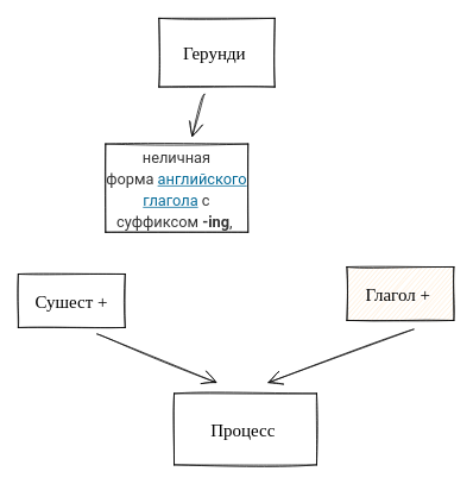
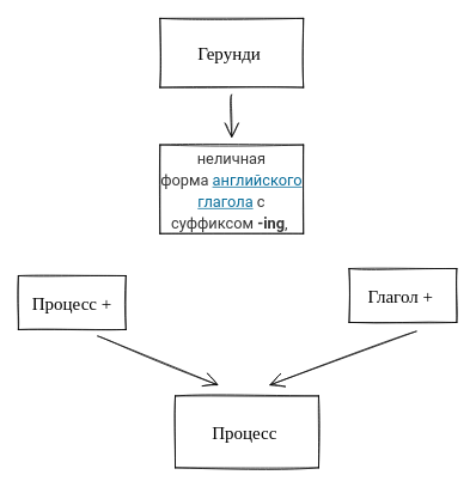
  <mxCell id="0" />
  <mxCell id="1" parent="0" />
  <mxCell id="2" value="" style="edgeStyle=none;curved=1;rounded=0;sketch=1;hachureGap=4;orthogonalLoop=1;jettySize=auto;html=1;fontFamily=Architects Daughter;fontSource=https%3A%2F%2Ffonts.googleapis.com%2Fcss%3Ffamily%3DArchitects%2BDaughter;fontSize=16;endArrow=open;startSize=14;endSize=14;sourcePerimeterSpacing=8;targetPerimeterSpacing=8;" edge="1" parent="1" source="3" target="4"><mxGeometry relative="1" as="geometry" /></mxCell>
- <mxCell id="3" value="Герунди&amp;nbsp;" style="rounded=0;whiteSpace=wrap;html=1;sketch=1;hachureGap=4;fontFamily=Architects Daughter;fontSource=https%3A%2F%2Ffonts.googleapis.com%2Fcss%3Ffamily%3DArchitects%2BDaughter;fontSize=20;" vertex="1" parent="1"><mxGeometry x="178" y="20" width="130" height="77" as="geometry" /></mxCell>
- <mxCell id="4" value="&lt;span style=&quot;color: rgb(51 , 51 , 51) ; font-family: &amp;#34;roboto&amp;#34; , sans-serif ; font-size: 17.1px&quot;&gt;неличная форма&amp;nbsp;&lt;/span&gt;&lt;a href=&quot;https://www.native-english.ru/grammar/english-verbs&quot; style=&quot;box-sizing: inherit ; margin: 0px ; padding: 0px ; font-size: 17.1px ; vertical-align: baseline ; outline: 0px ; color: rgb(6 , 108 , 153) ; font-family: &amp;#34;roboto&amp;#34; , sans-serif&quot;&gt;английского глагола&lt;/a&gt;&lt;span style=&quot;color: rgb(51 , 51 , 51) ; font-family: &amp;#34;roboto&amp;#34; , sans-serif ; font-size: 17.1px&quot;&gt;&amp;nbsp;с суффиксом&amp;nbsp;&lt;/span&gt;&lt;b style=&quot;box-sizing: inherit ; margin: 0px ; padding: 0px ; border: 0px ; outline: 0px ; font-size: 17.1px ; vertical-align: baseline ; color: rgb(51 , 51 , 51) ; font-family: &amp;#34;roboto&amp;#34; , sans-serif&quot;&gt;-ing&lt;/b&gt;&lt;span style=&quot;color: rgb(51 , 51 , 51) ; font-family: &amp;#34;roboto&amp;#34; , sans-serif ; font-size: 17.1px&quot;&gt;,&amp;nbsp;&lt;/span&gt;" style="rounded=0;whiteSpace=wrap;html=1;sketch=1;hachureGap=4;fontFamily=Architects Daughter;fontSource=https%3A%2F%2Ffonts.googleapis.com%2Fcss%3Ffamily%3DArchitects%2BDaughter;fontSize=20;" vertex="1" parent="1"><mxGeometry x="118" y="161" width="160" height="99" as="geometry" /></mxCell>
- <mxCell id="5" value="Сушест +" style="whiteSpace=wrap;html=1;sketch=1;hachureGap=4;fontFamily=Architects Daughter;fontSource=https%3A%2F%2Ffonts.googleapis.com%2Fcss%3Ffamily%3DArchitects%2BDaughter;fontSize=20;" vertex="1" parent="1"><mxGeometry x="20" y="307" width="120" height="60" as="geometry" /></mxCell>
- <mxCell id="6" value="Глагол +&amp;nbsp;" style="whiteSpace=wrap;html=1;sketch=1;hachureGap=4;fontFamily=Architects Daughter;fontSource=https%3A%2F%2Ffonts.googleapis.com%2Fcss%3Ffamily%3DArchitects%2BDaughter;fontSize=20;fillColor=#ffe6cc;" vertex="1" parent="1"><mxGeometry x="389" y="299" width="120" height="60" as="geometry" /></mxCell>
+ <mxCell id="3" value="Герунди&amp;nbsp;" style="rounded=0;whiteSpace=wrap;html=1;sketch=1;hachureGap=4;fontFamily=Architects Daughter;fontSource=https%3A%2F%2Ffonts.googleapis.com%2Fcss%3Ffamily%3DArchitects%2BDaughter;fontSize=20;" vertex="1" parent="1"><mxGeometry x="178" y="20" width="160" height="77" as="geometry" /></mxCell>
+ <mxCell id="4" value="&lt;span style=&quot;color: rgb(51 , 51 , 51) ; font-family: &amp;#34;roboto&amp;#34; , sans-serif ; font-size: 17.1px&quot;&gt;неличная форма&amp;nbsp;&lt;/span&gt;&lt;a href=&quot;https://www.native-english.ru/grammar/english-verbs&quot; style=&quot;box-sizing: inherit ; margin: 0px ; padding: 0px ; font-size: 17.1px ; vertical-align: baseline ; outline: 0px ; color: rgb(6 , 108 , 153) ; font-family: &amp;#34;roboto&amp;#34; , sans-serif&quot;&gt;английского глагола&lt;/a&gt;&lt;span style=&quot;color: rgb(51 , 51 , 51) ; font-family: &amp;#34;roboto&amp;#34; , sans-serif ; font-size: 17.1px&quot;&gt;&amp;nbsp;с суффиксом&amp;nbsp;&lt;/span&gt;&lt;b style=&quot;box-sizing: inherit ; margin: 0px ; padding: 0px ; border: 0px ; outline: 0px ; font-size: 17.1px ; vertical-align: baseline ; color: rgb(51 , 51 , 51) ; font-family: &amp;#34;roboto&amp;#34; , sans-serif&quot;&gt;-ing&lt;/b&gt;&lt;span style=&quot;color: rgb(51 , 51 , 51) ; font-family: &amp;#34;roboto&amp;#34; , sans-serif ; font-size: 17.1px&quot;&gt;,&amp;nbsp;&lt;/span&gt;" style="rounded=0;whiteSpace=wrap;html=1;sketch=1;hachureGap=4;fontFamily=Architects Daughter;fontSource=https%3A%2F%2Ffonts.googleapis.com%2Fcss%3Ffamily%3DArchitects%2BDaughter;fontSize=20;" vertex="1" parent="1"><mxGeometry x="178" y="161" width="160" height="99" as="geometry" /></mxCell>
+ <mxCell id="5" value="Процесс +" style="whiteSpace=wrap;html=1;sketch=1;hachureGap=4;fontFamily=Architects Daughter;fontSource=https%3A%2F%2Ffonts.googleapis.com%2Fcss%3Ffamily%3DArchitects%2BDaughter;fontSize=20;" vertex="1" parent="1"><mxGeometry x="20" y="307" width="120" height="60" as="geometry" /></mxCell>
+ <mxCell id="6" value="Глагол +&amp;nbsp;" style="whiteSpace=wrap;html=1;sketch=1;hachureGap=4;fontFamily=Architects Daughter;fontSource=https%3A%2F%2Ffonts.googleapis.com%2Fcss%3Ffamily%3DArchitects%2BDaughter;fontSize=20;" vertex="1" parent="1"><mxGeometry x="389" y="299" width="120" height="60" as="geometry" /></mxCell>
  <mxCell id="7" value="" style="edgeStyle=none;orthogonalLoop=1;jettySize=auto;html=1;rounded=0;sketch=1;hachureGap=4;fontFamily=Architects Daughter;fontSource=https%3A%2F%2Ffonts.googleapis.com%2Fcss%3Ffamily%3DArchitects%2BDaughter;fontSize=16;endArrow=open;startSize=14;endSize=14;sourcePerimeterSpacing=8;targetPerimeterSpacing=8;curved=1;" edge="1" parent="1"><mxGeometry width="120" relative="1" as="geometry"><mxPoint x="108" y="374" as="sourcePoint" /><mxPoint x="243" y="429" as="targetPoint" /><Array as="points" /></mxGeometry></mxCell>
  <mxCell id="8" value="" style="edgeStyle=none;orthogonalLoop=1;jettySize=auto;html=1;rounded=0;sketch=1;hachureGap=4;fontFamily=Architects Daughter;fontSource=https%3A%2F%2Ffonts.googleapis.com%2Fcss%3Ffamily%3DArchitects%2BDaughter;fontSize=16;endArrow=open;startSize=14;endSize=14;sourcePerimeterSpacing=8;targetPerimeterSpacing=8;curved=1;" edge="1" parent="1"><mxGeometry width="120" relative="1" as="geometry"><mxPoint x="464" y="369" as="sourcePoint" /><mxPoint x="300" y="429" as="targetPoint" /><Array as="points" /></mxGeometry></mxCell>
  <mxCell id="9" value="Процесс&amp;nbsp;" style="rounded=0;whiteSpace=wrap;html=1;sketch=1;hachureGap=4;fontFamily=Architects Daughter;fontSource=https%3A%2F%2Ffonts.googleapis.com%2Fcss%3Ffamily%3DArchitects%2BDaughter;fontSize=20;" vertex="1" parent="1"><mxGeometry x="195" y="441" width="160" height="80" as="geometry" /></mxCell>
